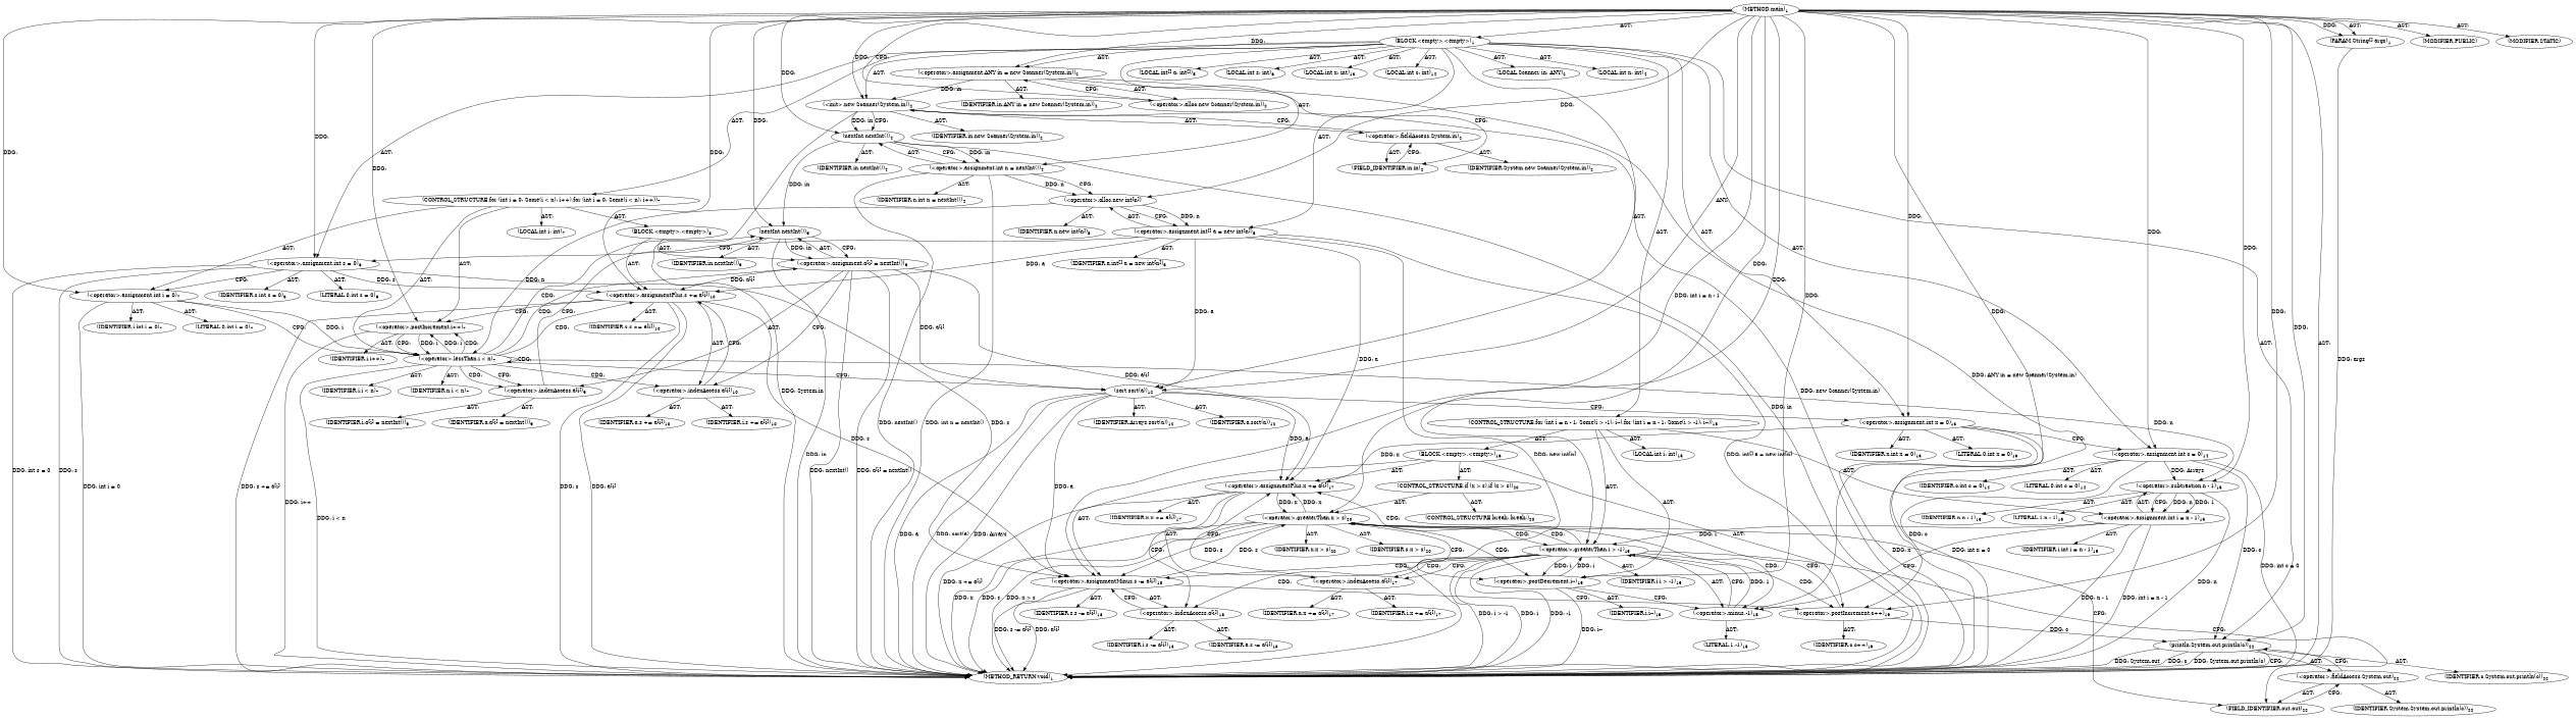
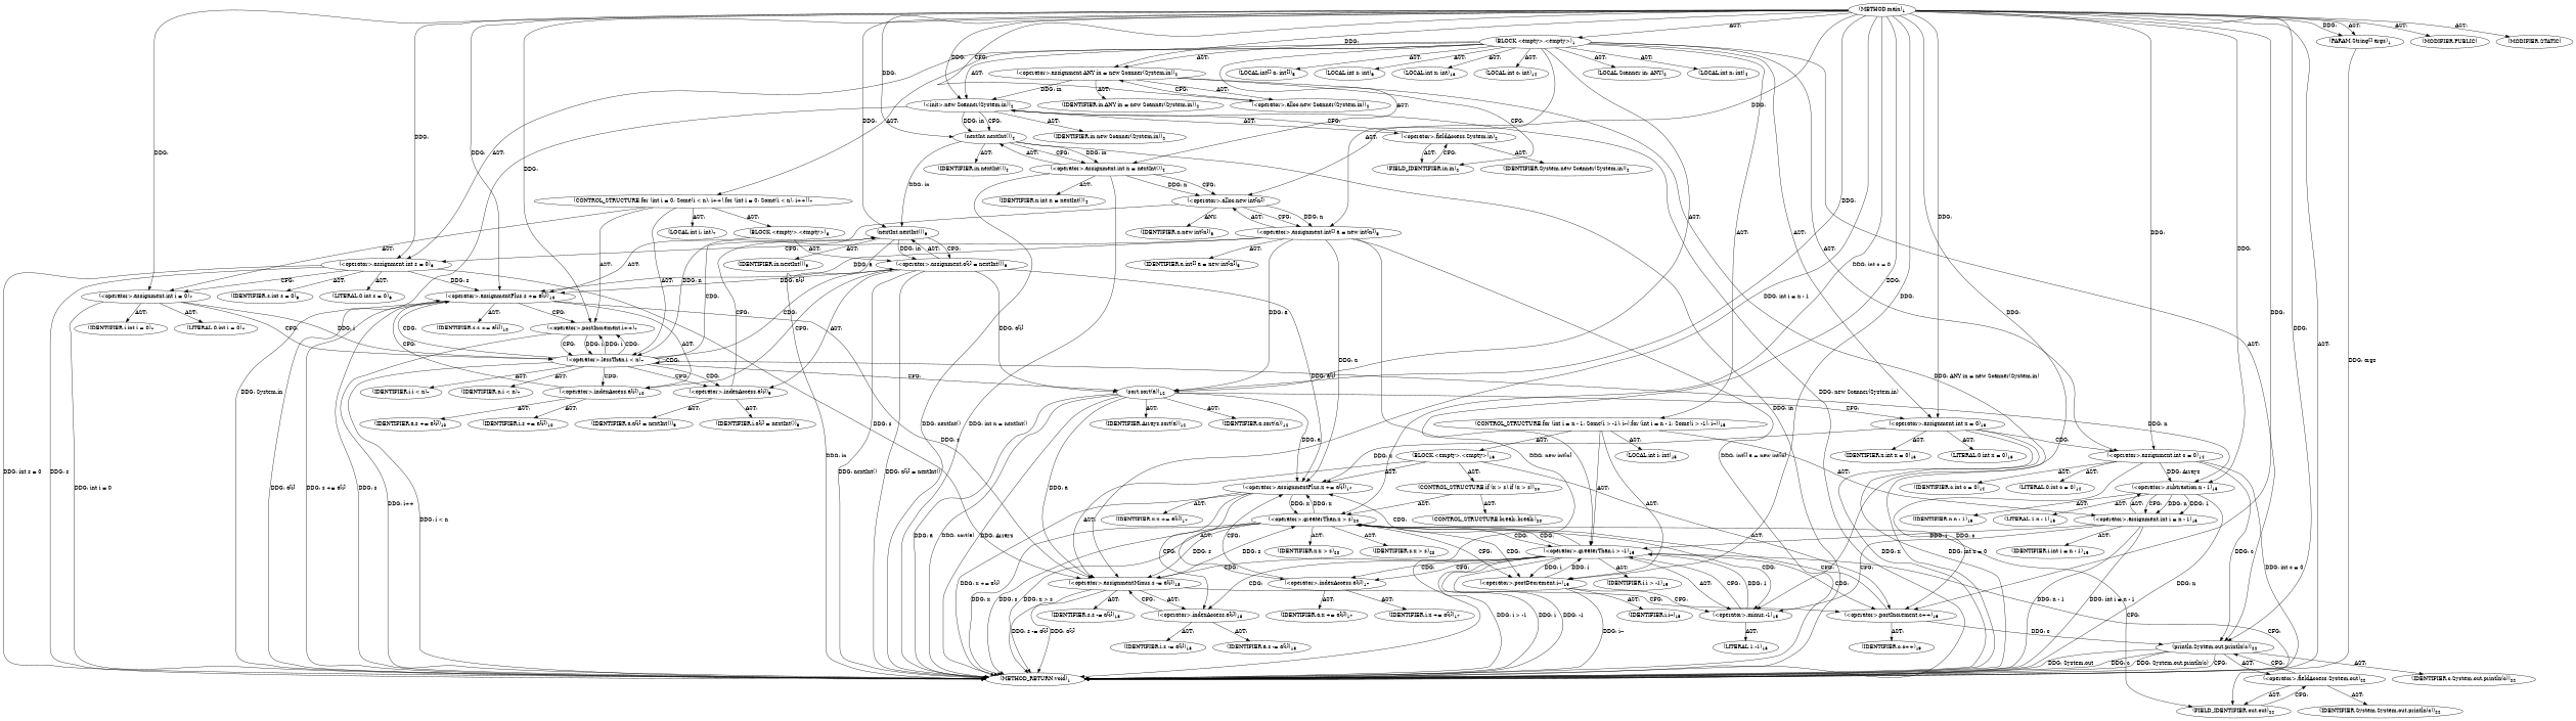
  digraph {
    n1 [label=<(METHOD,main)<SUB>1</SUB>>]
    n2 [label=<(PARAM,String[] args)<SUB>1</SUB>>]
    n3 [label=<(BLOCK,&lt;empty&gt;,&lt;empty&gt;)<SUB>1</SUB>>]
    n4 [label=<(&lt;operator&gt;.assignment,ANY in = new Scanner(System.in))<SUB>2</SUB>>]
    n5 [label=<(&lt;operator&gt;.alloc,new Scanner(System.in))<SUB>2</SUB>>]
    n6 [label=<(&lt;init&gt;,new Scanner(System.in))<SUB>2</SUB>>]
    n7 [label=<(nextInt,nextInt())<SUB>4</SUB>>]
    n8 [label=<(&lt;operator&gt;.alloc,new int[n])>]
    n9 [label=<(&lt;operator&gt;.assignment,int s = 0)<SUB>6</SUB>>]
    n10 [label=<(&lt;operator&gt;.assignment,int i = 0)<SUB>7</SUB>>]
    n11 [label=<(&lt;operator&gt;.postIncrement,i++)<SUB>7</SUB>>]
    n12 [label=<(nextInt,nextInt())<SUB>9</SUB>>]
    n13 [label=<(&lt;operator&gt;.assignmentPlus,s += a[i])<SUB>10</SUB>>]
    n14 [label=<(sort,sort(a))<SUB>12</SUB>>]
    n15 [label=<(&lt;operator&gt;.assignment,int x = 0)<SUB>13</SUB>>]
    n16 [label=<(&lt;operator&gt;.assignment,int c = 0)<SUB>14</SUB>>]
    n17 [label=<(&lt;operator&gt;.subtraction,n - 1)<SUB>15</SUB>>]
    n18 [label=<(&lt;operator&gt;.greaterThan,i &gt; -1)<SUB>15</SUB>>]
    n19 [label=<(&lt;operator&gt;.minus,-1)<SUB>15</SUB>>]
    n20 [label=<(&lt;operator&gt;.postDecrement,i--)<SUB>15</SUB>>]
    n21 [label=<(&lt;operator&gt;.assignmentMinus,s -= a[i])<SUB>18</SUB>>]
    n22 [label=<(&lt;operator&gt;.postIncrement,c++)<SUB>19</SUB>>]
    n23 [label=<(&lt;operator&gt;.greaterThan,x &gt; s)<SUB>20</SUB>>]
    n24 [label=<(println,System.out.println(c))<SUB>22</SUB>>]
    n25 [label=<(MODIFIER,PUBLIC)>]
    n26 [label=<(MODIFIER,STATIC)>]
    n27 [label=<(METHOD_RETURN,void)<SUB>1</SUB>>]
    n28 [label=<(LOCAL,Scanner in: ANY)<SUB>2</SUB>>]
    n29 [label=<(LOCAL,int n: int)<SUB>4</SUB>>]
    n30 [label=<(&lt;operator&gt;.assignment,int n = nextInt())<SUB>4</SUB>>]
    n31 [label=<(LOCAL,int[] a: int[])<SUB>5</SUB>>]
    n32 [label=<(&lt;operator&gt;.assignment,int[] a = new int[n])<SUB>5</SUB>>]
    n33 [label=<(LOCAL,int s: int)<SUB>6</SUB>>]
    n34 [label=<(CONTROL_STRUCTURE,for (int i = 0; Some(i &lt; n); i++),for (int i = 0; Some(i &lt; n); i++))<SUB>7</SUB>>]
    n35 [label=<(LOCAL,int x: int)<SUB>13</SUB>>]
    n36 [label=<(LOCAL,int c: int)<SUB>14</SUB>>]
    n37 [label=<(CONTROL_STRUCTURE,for (int i = n - 1; Some(i &gt; -1); i--),for (int i = n - 1; Some(i &gt; -1); i--))<SUB>15</SUB>>]
    n38 [label=<(IDENTIFIER,in,ANY in = new Scanner(System.in))<SUB>2</SUB>>]
    n39 [label=<(FIELD_IDENTIFIER,in,in)<SUB>2</SUB>>]
    n40 [label=<(IDENTIFIER,in,new Scanner(System.in))<SUB>2</SUB>>]
    n41 [label=<(&lt;operator&gt;.fieldAccess,System.in)<SUB>2</SUB>>]
    n42 [label=<(IDENTIFIER,in,nextInt())<SUB>4</SUB>>]
    n43 [label=<(&lt;operator&gt;.lessThan,i &lt; n)<SUB>7</SUB>>]
    n44 [label=<(IDENTIFIER,n,new int[n])<SUB>5</SUB>>]
    n45 [label=<(IDENTIFIER,s,int s = 0)<SUB>6</SUB>>]
    n46 [label=<(LITERAL,0,int s = 0)<SUB>6</SUB>>]
    n47 [label=<(IDENTIFIER,i,int i = 0)<SUB>7</SUB>>]
    n48 [label=<(LITERAL,0,int i = 0)<SUB>7</SUB>>]
    n49 [label=<(IDENTIFIER,i,i &lt; n)<SUB>7</SUB>>]
    n50 [label=<(IDENTIFIER,n,i &lt; n)<SUB>7</SUB>>]
    n51 [label=<(&lt;operator&gt;.assignment,a[i] = nextInt())<SUB>9</SUB>>]
    n52 [label=<(&lt;operator&gt;.indexAccess,a[i])<SUB>9</SUB>>]
    n53 [label=<(&lt;operator&gt;.indexAccess,a[i])<SUB>10</SUB>>]
-   n54 [label=<(IDENTIFIER,i,i++)<SUB>7</SUB>>]
    n55 [label=<(IDENTIFIER,in,nextInt())<SUB>9</SUB>>]
    n56 [label=<(IDENTIFIER,s,s += a[i])<SUB>10</SUB>>]
    n57 [label=<(&lt;operator&gt;.assignmentPlus,x += a[i])<SUB>17</SUB>>]
    n58 [label=<(IDENTIFIER,Arrays,sort(a))<SUB>12</SUB>>]
    n59 [label=<(IDENTIFIER,a,sort(a))<SUB>12</SUB>>]
    n60 [label=<(IDENTIFIER,x,int x = 0)<SUB>13</SUB>>]
    n61 [label=<(LITERAL,0,int x = 0)<SUB>13</SUB>>]
    n62 [label=<(IDENTIFIER,c,int c = 0)<SUB>14</SUB>>]
    n63 [label=<(LITERAL,0,int c = 0)<SUB>14</SUB>>]
    n64 [label=<(&lt;operator&gt;.assignment,int i = n - 1)<SUB>15</SUB>>]
    n65 [label=<(IDENTIFIER,n,n - 1)<SUB>15</SUB>>]
    n66 [label=<(LITERAL,1,n - 1)<SUB>15</SUB>>]
    n67 [label=<(IDENTIFIER,i,i &gt; -1)<SUB>15</SUB>>]
    n68 [label=<(&lt;operator&gt;.indexAccess,a[i])<SUB>17</SUB>>]
    n69 [label=<(&lt;operator&gt;.indexAccess,a[i])<SUB>18</SUB>>]
    n70 [label=<(FIELD_IDENTIFIER,out,out)<SUB>22</SUB>>]
    n71 [label=<(LITERAL,1,-1)<SUB>15</SUB>>]
    n72 [label=<(IDENTIFIER,i,i--)<SUB>15</SUB>>]
    n73 [label=<(IDENTIFIER,x,x += a[i])<SUB>17</SUB>>]
    n74 [label=<(IDENTIFIER,s,s -= a[i])<SUB>18</SUB>>]
    n75 [label=<(IDENTIFIER,c,c++)<SUB>19</SUB>>]
    n76 [label=<(IDENTIFIER,x,x &gt; s)<SUB>20</SUB>>]
    n77 [label=<(IDENTIFIER,s,x &gt; s)<SUB>20</SUB>>]
    n78 [label=<(&lt;operator&gt;.fieldAccess,System.out)<SUB>22</SUB>>]
    n79 [label=<(IDENTIFIER,c,System.out.println(c))<SUB>22</SUB>>]
    n80 [label=<(IDENTIFIER,n,int n = nextInt())<SUB>4</SUB>>]
    n81 [label=<(IDENTIFIER,a,int[] a = new int[n])<SUB>5</SUB>>]
    n82 [label=<(LOCAL,int i: int)<SUB>7</SUB>>]
    n83 [label=<(BLOCK,&lt;empty&gt;,&lt;empty&gt;)<SUB>8</SUB>>]
    n84 [label=<(LOCAL,int i: int)<SUB>15</SUB>>]
    n85 [label=<(BLOCK,&lt;empty&gt;,&lt;empty&gt;)<SUB>16</SUB>>]
    n86 [label=<(IDENTIFIER,System,new Scanner(System.in))<SUB>2</SUB>>]
    n87 [label=<(IDENTIFIER,a,a[i] = nextInt())<SUB>9</SUB>>]
    n88 [label=<(IDENTIFIER,i,a[i] = nextInt())<SUB>9</SUB>>]
    n89 [label=<(IDENTIFIER,a,s += a[i])<SUB>10</SUB>>]
    n90 [label=<(IDENTIFIER,i,s += a[i])<SUB>10</SUB>>]
    n91 [label=<(IDENTIFIER,i,int i = n - 1)<SUB>15</SUB>>]
    n92 [label=<(CONTROL_STRUCTURE,if (x &gt; s),if (x &gt; s))<SUB>20</SUB>>]
    n93 [label=<(IDENTIFIER,a,x += a[i])<SUB>17</SUB>>]
    n94 [label=<(IDENTIFIER,i,x += a[i])<SUB>17</SUB>>]
    n95 [label=<(IDENTIFIER,a,s -= a[i])<SUB>18</SUB>>]
    n96 [label=<(IDENTIFIER,i,s -= a[i])<SUB>18</SUB>>]
    n97 [label=<(CONTROL_STRUCTURE,break;,break;)<SUB>20</SUB>>]
    n98 [label=<(IDENTIFIER,System,System.out.println(c))<SUB>22</SUB>>]
    n1 -> n2 [label="AST: "]
    n1 -> n2 [label="DDG: "]
    n1 -> n3 [label="AST: "]
    n1 -> n4 [label="DDG: "]
    n1 -> n5 [label="CFG: "]
    n1 -> n6 [label="DDG: "]
    n1 -> n7 [label="DDG: "]
    n1 -> n8 [label="DDG: "]
    n1 -> n9 [label="DDG: "]
    n1 -> n10 [label="DDG: "]
    n1 -> n11 [label="DDG: "]
    n1 -> n12 [label="DDG: "]
    n1 -> n13 [label="DDG: "]
-   n1 -> n14 [label="ANY: "]
+   n1 -> n14 [label="DDG: "]
    n1 -> n15 [label="DDG: "]
    n1 -> n16 [label="DDG: "]
    n1 -> n17 [label="DDG: "]
    n1 -> n18 [label="DDG: "]
    n1 -> n19 [label="DDG: "]
    n1 -> n20 [label="DDG: "]
    n1 -> n21 [label="DDG: int i = n - 1"]
    n1 -> n22 [label="DDG: "]
-   n1 -> n23 [label="DDG: "]
+   n1 -> n23 [label="DDG: int c = 0"]
    n1 -> n24 [label="DDG: "]
    n1 -> n25 [label="AST: "]
    n1 -> n26 [label="AST: "]
    n1 -> n27 [label="AST: "]
    n2 -> n27 [label="DDG: args"]
    n3 -> n4 [label="AST: "]
    n3 -> n6 [label="AST: "]
    n3 -> n9 [label="AST: "]
    n3 -> n14 [label="AST: "]
    n3 -> n15 [label="AST: "]
    n3 -> n16 [label="AST: "]
    n3 -> n24 [label="AST: "]
    n3 -> n28 [label="AST: "]
    n3 -> n29 [label="AST: "]
    n3 -> n30 [label="AST: "]
    n3 -> n31 [label="AST: "]
    n3 -> n32 [label="AST: "]
    n3 -> n33 [label="AST: "]
    n3 -> n34 [label="AST: "]
    n3 -> n35 [label="AST: "]
    n3 -> n36 [label="AST: "]
    n3 -> n37 [label="AST: "]
    n4 -> n5 [label="AST: "]
    n4 -> n6 [label="DDG: in"]
    n4 -> n27 [label="DDG: ANY in = new Scanner(System.in)"]
    n4 -> n38 [label="AST: "]
    n4 -> n39 [label="CFG: "]
    n5 -> n4 [label="CFG: "]
    n6 -> n7 [label="CFG: "]
    n6 -> n7 [label="DDG: in"]
    n6 -> n27 [label="DDG: System.in"]
    n6 -> n27 [label="DDG: new Scanner(System.in)"]
    n6 -> n40 [label="AST: "]
    n6 -> n41 [label="AST: "]
    n7 -> n12 [label="DDG: in"]
    n7 -> n27 [label="DDG: in"]
    n7 -> n30 [label="CFG: "]
    n7 -> n30 [label="DDG: in"]
    n7 -> n42 [label="AST: "]
    n8 -> n32 [label="CFG: "]
    n8 -> n32 [label="DDG: n"]
    n8 -> n43 [label="DDG: n"]
-   n8 -> n44 [label="AST: "]
+   n8 -> n44 [label="ANY: "]
    n9 -> n10 [label="CFG: "]
    n9 -> n13 [label="DDG: s"]
    n9 -> n21 [label="DDG: s"]
    n9 -> n27 [label="DDG: s"]
    n9 -> n27 [label="DDG: int s = 0"]
    n9 -> n45 [label="AST: "]
    n9 -> n46 [label="AST: "]
    n10 -> n27 [label="DDG: int i = 0"]
    n10 -> n43 [label="CFG: "]
    n10 -> n43 [label="DDG: i"]
    n10 -> n47 [label="AST: "]
    n10 -> n48 [label="AST: "]
    n11 -> n27 [label="DDG: i++"]
    n11 -> n43 [label="CFG: "]
    n11 -> n43 [label="DDG: i"]
-   n11 -> n54 [label="AST: "]
    n12 -> n27 [label="DDG: in"]
    n12 -> n51 [label="CFG: "]
    n12 -> n51 [label="DDG: in"]
    n12 -> n55 [label="AST: "]
    n13 -> n11 [label="CFG: "]
    n13 -> n21 [label="DDG: s"]
    n13 -> n27 [label="DDG: s"]
    n13 -> n27 [label="DDG: a[i]"]
    n13 -> n27 [label="DDG: s += a[i]"]
    n13 -> n53 [label="AST: "]
    n13 -> n56 [label="AST: "]
    n14 -> n15 [label="CFG: "]
    n14 -> n21 [label="DDG: a"]
    n14 -> n27 [label="DDG: a"]
    n14 -> n27 [label="DDG: sort(a)"]
    n14 -> n27 [label="DDG: Arrays"]
    n14 -> n57 [label="DDG: a"]
    n14 -> n58 [label="AST: "]
    n14 -> n59 [label="AST: "]
-   n15 -> n16 [label="CFG: "]
+   n15 -> n16 [label="CDG: "]
    n15 -> n27 [label="DDG: x"]
    n15 -> n27 [label="DDG: int x = 0"]
    n15 -> n57 [label="DDG: x"]
    n15 -> n60 [label="AST: "]
    n15 -> n61 [label="AST: "]
    n16 -> n17 [label="DDG: Arrays"]
    n16 -> n22 [label="DDG: c"]
    n16 -> n24 [label="DDG: c"]
    n16 -> n27 [label="DDG: int c = 0"]
    n16 -> n62 [label="AST: "]
    n16 -> n63 [label="AST: "]
    n17 -> n27 [label="DDG: n"]
    n17 -> n64 [label="CFG: "]
    n17 -> n64 [label="DDG: n"]
    n17 -> n64 [label="DDG: 1"]
    n17 -> n65 [label="AST: "]
    n17 -> n66 [label="AST: "]
    n18 -> n19 [label="AST: "]
    n18 -> n20 [label="DDG: i"]
    n18 -> n21 [label="CDG: "]
    n18 -> n22 [label="CDG: "]
    n18 -> n23 [label="CDG: "]
    n18 -> n27 [label="DDG: i"]
    n18 -> n27 [label="DDG: -1"]
    n18 -> n27 [label="DDG: i &gt; -1"]
    n18 -> n57 [label="CDG: "]
    n18 -> n67 [label="AST: "]
    n18 -> n68 [label="CFG: "]
    n18 -> n68 [label="CDG: "]
    n18 -> n69 [label="CDG: "]
    n18 -> n70 [label="CFG: "]
    n19 -> n18 [label="CFG: "]
    n19 -> n18 [label="DDG: 1"]
    n19 -> n71 [label="AST: "]
    n20 -> n18 [label="DDG: i"]
    n20 -> n19 [label="CFG: "]
    n20 -> n27 [label="DDG: i--"]
    n20 -> n72 [label="AST: "]
    n21 -> n22 [label="CFG: "]
    n21 -> n23 [label="DDG: s"]
    n21 -> n27 [label="DDG: a[i]"]
    n21 -> n27 [label="DDG: s -= a[i]"]
    n21 -> n69 [label="AST: "]
    n21 -> n74 [label="AST: "]
    n22 -> n23 [label="CFG: "]
    n22 -> n24 [label="DDG: c"]
    n22 -> n75 [label="AST: "]
    n23 -> n18 [label="CDG: "]
    n23 -> n19 [label="CDG: "]
    n23 -> n20 [label="CFG: "]
    n23 -> n20 [label="CDG: "]
    n23 -> n21 [label="DDG: s"]
    n23 -> n27 [label="DDG: x"]
    n23 -> n27 [label="DDG: s"]
    n23 -> n27 [label="DDG: x &gt; s"]
    n23 -> n57 [label="DDG: x"]
    n23 -> n70 [label="CFG: "]
    n23 -> n76 [label="AST: "]
    n23 -> n77 [label="AST: "]
    n24 -> n27 [label="CFG: "]
    n24 -> n27 [label="DDG: System.out"]
    n24 -> n27 [label="DDG: c"]
    n24 -> n27 [label="DDG: System.out.println(c)"]
    n24 -> n78 [label="AST: "]
    n24 -> n79 [label="AST: "]
    n30 -> n7 [label="AST: "]
    n30 -> n8 [label="CFG: "]
    n30 -> n8 [label="DDG: n"]
    n30 -> n27 [label="DDG: nextInt()"]
    n30 -> n27 [label="DDG: int n = nextInt()"]
    n30 -> n80 [label="AST: "]
    n32 -> n8 [label="AST: "]
    n32 -> n9 [label="CFG: "]
    n32 -> n13 [label="DDG: a"]
    n32 -> n14 [label="DDG: a"]
    n32 -> n27 [label="DDG: new int[n]"]
    n32 -> n27 [label="DDG: int[] a = new int[n]"]
    n32 -> n57 [label="DDG: a"]
    n32 -> n81 [label="AST: "]
    n34 -> n10 [label="AST: "]
    n34 -> n11 [label="AST: "]
    n34 -> n43 [label="AST: "]
    n34 -> n82 [label="AST: "]
    n34 -> n83 [label="AST: "]
    n37 -> n18 [label="AST: "]
    n37 -> n20 [label="AST: "]
    n37 -> n64 [label="AST: "]
    n37 -> n84 [label="AST: "]
    n37 -> n85 [label="AST: "]
    n39 -> n41 [label="CFG: "]
    n41 -> n6 [label="CFG: "]
    n41 -> n39 [label="AST: "]
    n41 -> n86 [label="AST: "]
    n43 -> n11 [label="DDG: i"]
    n43 -> n11 [label="CDG: "]
    n43 -> n12 [label="CDG: "]
    n43 -> n13 [label="CDG: "]
    n43 -> n14 [label="CFG: "]
    n43 -> n17 [label="DDG: n"]
    n43 -> n27 [label="DDG: i &lt; n"]
    n43 -> n43 [label="CDG: "]
    n43 -> n49 [label="AST: "]
    n43 -> n50 [label="AST: "]
    n43 -> n51 [label="CDG: "]
    n43 -> n52 [label="CFG: "]
    n43 -> n52 [label="CDG: "]
    n43 -> n53 [label="CDG: "]
    n51 -> n12 [label="AST: "]
    n51 -> n13 [label="DDG: a[i]"]
    n51 -> n14 [label="DDG: a[i]"]
    n51 -> n27 [label="DDG: nextInt()"]
    n51 -> n27 [label="DDG: a[i] = nextInt()"]
    n51 -> n52 [label="AST: "]
    n51 -> n53 [label="CFG: "]
    n51 -> n57 [label="DDG: a[i]"]
    n52 -> n12 [label="CFG: "]
    n52 -> n87 [label="AST: "]
    n52 -> n88 [label="AST: "]
    n53 -> n13 [label="CFG: "]
    n53 -> n89 [label="AST: "]
    n53 -> n90 [label="AST: "]
    n57 -> n23 [label="DDG: x"]
    n57 -> n27 [label="DDG: x += a[i]"]
    n57 -> n68 [label="AST: "]
    n57 -> n69 [label="CFG: "]
    n57 -> n73 [label="AST: "]
    n64 -> n17 [label="AST: "]
    n64 -> n18 [label="DDG: i"]
    n64 -> n19 [label="CFG: "]
    n64 -> n27 [label="DDG: n - 1"]
    n64 -> n27 [label="DDG: int i = n - 1"]
    n64 -> n91 [label="AST: "]
    n68 -> n57 [label="CFG: "]
    n68 -> n93 [label="AST: "]
    n68 -> n94 [label="AST: "]
    n69 -> n21 [label="CFG: "]
    n69 -> n95 [label="AST: "]
    n69 -> n96 [label="AST: "]
    n70 -> n78 [label="CFG: "]
    n78 -> n24 [label="CFG: "]
    n78 -> n70 [label="AST: "]
    n78 -> n98 [label="AST: "]
    n83 -> n13 [label="AST: "]
    n83 -> n51 [label="AST: "]
    n85 -> n21 [label="AST: "]
    n85 -> n22 [label="AST: "]
    n85 -> n57 [label="AST: "]
    n85 -> n92 [label="AST: "]
    n92 -> n23 [label="AST: "]
    n92 -> n97 [label="AST: "]
  }
